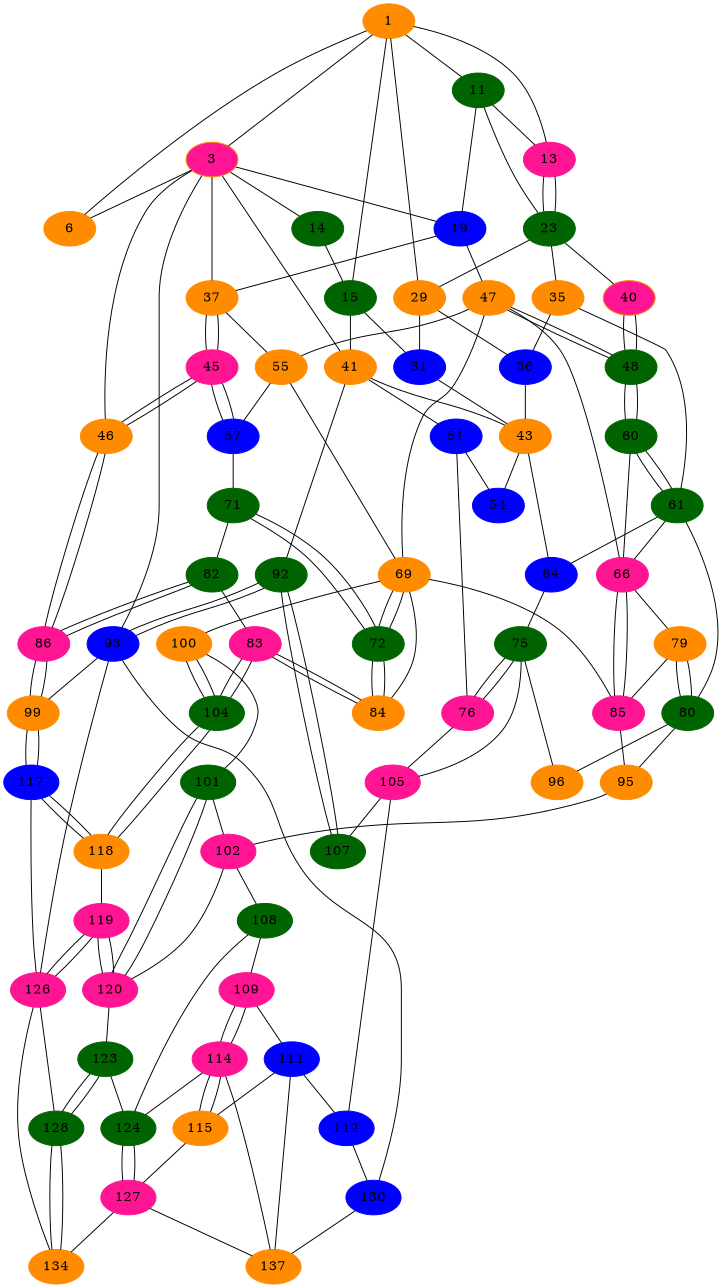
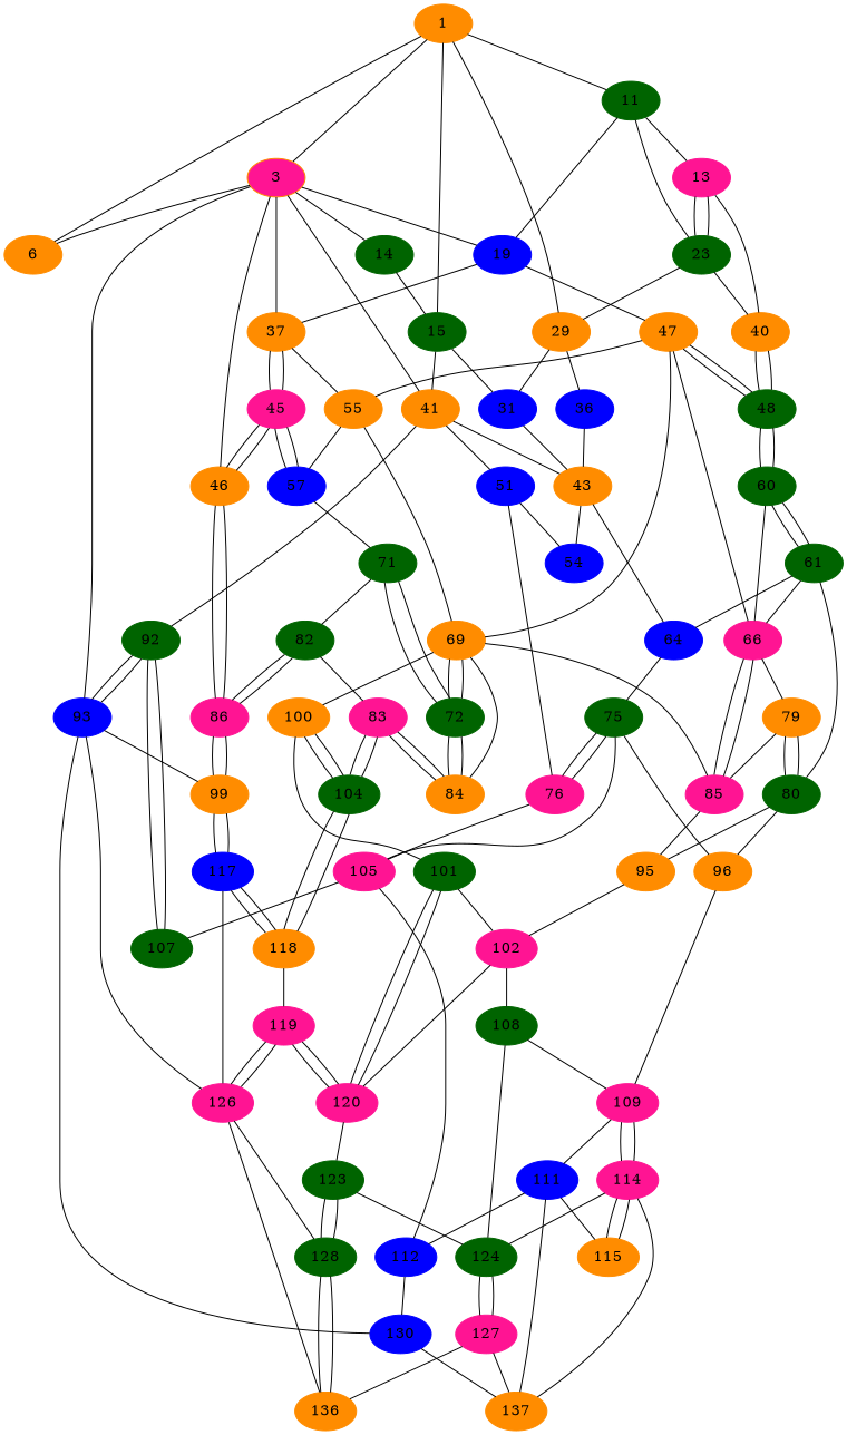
  graph {
    node [color=darkorange style=filled]
    1 [super="+2+7"]
    3 [fillcolor=deeppink super="+17+4"]
    6 [super="+10"]
    11 [color=darkgreen super="+12+20"]
    13 [color=deeppink]
    15 [color=darkgreen super="+16"]
    29 [super="+33+30"]
    14 [color=darkgreen]
    19 [color=blue super="+28"]
    37 [super="+38"]
    41 [super="+42"]
    46
    93 [color=blue super="+94"]
    23 [color=darkgreen super="+24"]
    31 [color=blue super="+32"]
    36 [color=blue]
    47 [super="+56"]
    45 [color=deeppink]
    55 [super="+59"]
    43 [super="+44+49"]
    51 [color=blue super="+52+74"]
    92 [color=darkgreen]
    86 [color=deeppink]
    99
    126 [color=deeppink super="+127"]
    130 [color=blue super="+132+131"]
-   35
-   40 [fillcolor=deeppink]
+   40
    48 [color=darkgreen]
    66 [color=deeppink super="+67"]
    69 [super="+70"]
    61 [color=darkgreen super="+62+73"]
    54 [color=blue]
    64 [color=blue]
    80 [color=darkgreen super="+90"]
    57 [color=blue super="+58"]
    60 [color=darkgreen]
    76 [color=deeppink]
    107 [color=darkgreen super="+122"]
    75 [color=darkgreen super="+97"]
    71 [color=darkgreen super="+78"]
    79
    85 [color=deeppink super="+88"]
    72 [color=darkgreen]
    84
    100
    105 [color=deeppink super="+113+106"]
    82 [color=darkgreen]
    96
    95
    104 [color=darkgreen]
    101 [color=darkgreen]
    83 [color=deeppink]
    109 [color=deeppink super="+110"]
    112 [color=blue]
    102 [color=deeppink super="+103"]
    118
    117 [color=blue super="+133"]
    128 [color=darkgreen]
-   134
+   134 [label=136]
    137 [super="+138"]
    120 [color=deeppink super="+121"]
    108 [color=darkgreen]
    111 [color=blue super="+116"]
    114 [color=deeppink]
    123 [color=darkgreen]
    124 [color=darkgreen super="+125"]
    119 [color=deeppink]
    n69 [color=deeppink label=127 super="+135"]
    115
    1 -- 3
    1 -- 6
    1 -- 11
-   1 -- 13
+   40 -- 13
    1 -- 15
    1 -- 29
    3 -- 6
    3 -- 14
    3 -- 19
    3 -- 37
    3 -- 41
    3 -- 46
    3 -- 93 [weight=2]
    11 -- 13
    11 -- 19
    11 -- 23
    13 -- 23
    13 -- 23
    15 -- 41
    15 -- 31
    29 -- 31 [weight=2]
    29 -- 36
    14 -- 15
    19 -- 37
    19 -- 47
    37 -- 45
    37 -- 45
    37 -- 55
    41 -- 43
    41 -- 51 [weight=2]
    41 -- 92
    46 -- 86
    46 -- 86
    93 -- 99
    93 -- 126
    93 -- 130 [weight=2]
    23 -- 29
-   23 -- 35
    23 -- 40 [weight=2]
    31 -- 43
    36 -- 43
    47 -- 55
    47 -- 48
    47 -- 48
    47 -- 66
    47 -- 69
    45 -- 46
    45 -- 46
    45 -- 57
    45 -- 57
    55 -- 69
    55 -- 57
    43 -- 54
    43 -- 64
    51 -- 54
    51 -- 76
    92 -- 93
    92 -- 93
    92 -- 107
    92 -- 107
    86 -- 99
    86 -- 99
    99 -- 117
    99 -- 117
    126 -- 128
    126 -- 134
    130 -- 137
-   35 -- 36
-   35 -- 61
    40 -- 48
    40 -- 48
    48 -- 60
    48 -- 60
    66 -- 79
    66 -- 85
    66 -- 85
    69 -- 85
    69 -- 72
    69 -- 72
    69 -- 84
    69 -- 100
    61 -- 66
    61 -- 64
    61 -- 80 [weight=2]
    64 -- 75
    80 -- 96
    80 -- 95
    57 -- 71 [weight=2]
    60 -- 66
    60 -- 61
    60 -- 61
    76 -- 105
    75 -- 76
    75 -- 76
    75 -- 105
    75 -- 96
    71 -- 72
    71 -- 72
    71 -- 82
    79 -- 80
    79 -- 80
    79 -- 85
    85 -- 95
    72 -- 84
    72 -- 84
    100 -- 104
    100 -- 104
    100 -- 101
    105 -- 107 [weight=2]
    105 -- 112
    82 -- 86
    82 -- 86
    82 -- 83
+   96 -- 109
    95 -- 102
    104 -- 118
    104 -- 118
    101 -- 102
    101 -- 120
    101 -- 120
    83 -- 84
    83 -- 84
    83 -- 104
    83 -- 104
    109 -- 111
    109 -- 114
    109 -- 114
    112 -- 130
    102 -- 120
    102 -- 108
    118 -- 119
    117 -- 126 [weight=2]
    117 -- 118
    117 -- 118
    128 -- 134
    128 -- 134
    120 -- 123
    108 -- 109
    108 -- 124
    111 -- 112
    111 -- 137
    111 -- 115
    114 -- 137
    114 -- 124
    114 -- 115
    114 -- 115
    123 -- 128
    123 -- 128
    123 -- 124
    124 -- n69
    124 -- n69
    119 -- 126
    119 -- 126
    119 -- 120
    119 -- 120
    n69 -- 134
    n69 -- 137
-   115 -- n69
  }
